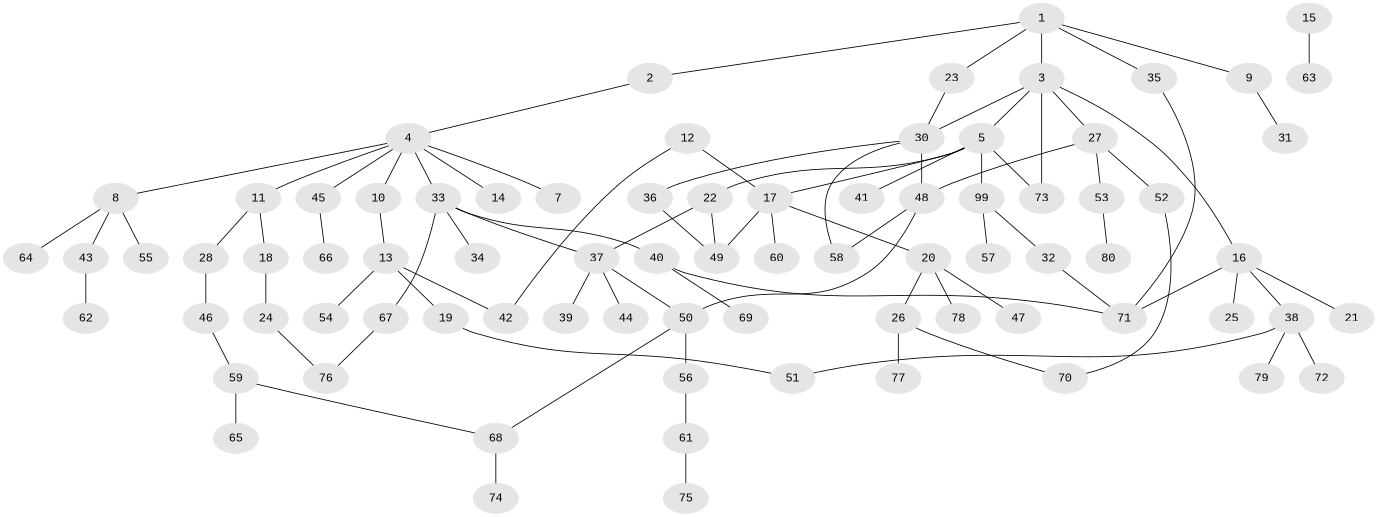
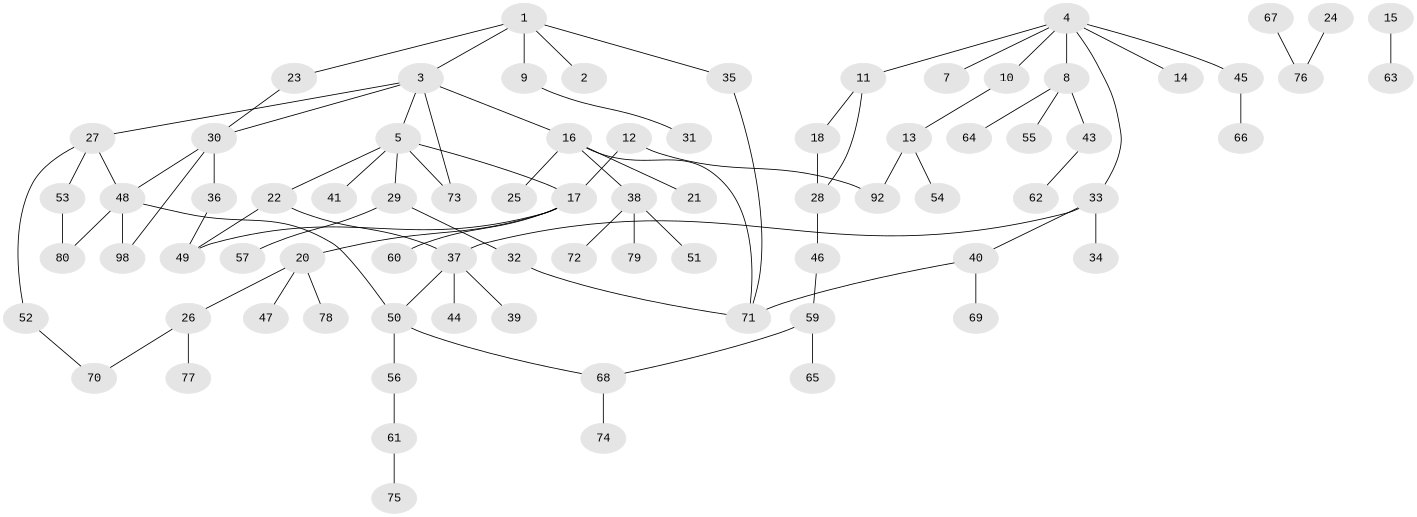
  graph {
    fontname="Liberation Mono"
    node [color=gray90 fontname="Liberation Mono" style=filled]
    edge [fontname="Liberation Mono"]
    1
    2
    3
    9
    23
    35
    4
    5
    16
    27
    30
    73
    31
    71
    7
    8
    10
    11
    14
    33
    45
    17
    22
-   29 [label=99]
+   29
    41
    21
    25
    38
    48
    52
    53
    36
-   58
+   58 [label=98]
    43
    55
    64
    13
    18
    28
    37
    34
    40
    67
    66
    20
    60
    49
    32
    57
    12
-   42
+   42 [label=92]
    15
    63
    62
    50
    80
-   19
    54
    24
    46
    51
    72
    79
    26
    47
    78
    70
    76
    77
    39
    44
    59
    69
    56
    68
    65
    61
    74
    75
    1 -- 2
    1 -- 3
    1 -- 9
    1 -- 23
    1 -- 35
-   2 -- 4
    3 -- 5
    3 -- 16
    3 -- 27
    3 -- 30
    3 -- 73
    9 -- 31
    23 -- 30
    35 -- 71
    4 -- 7
    4 -- 8
    4 -- 10
    4 -- 11
    4 -- 14
    4 -- 33
    4 -- 45
    5 -- 73
    5 -- 17
    5 -- 22
    5 -- 29
    5 -- 41
    16 -- 71
    16 -- 21
    16 -- 25
    16 -- 38
    27 -- 48
    27 -- 52
    27 -- 53
    30 -- 48
    30 -- 36
    30 -- 58
    8 -- 43
    8 -- 55
    8 -- 64
    10 -- 13
    11 -- 18
    11 -- 28
    33 -- 37
    33 -- 34
    33 -- 40
-   33 -- 67
    45 -- 66
    17 -- 20
    17 -- 60
    17 -- 49
    22 -- 37
    22 -- 49
    29 -- 32
    29 -- 57
    38 -- 51
    38 -- 72
    38 -- 79
    48 -- 58
    48 -- 50
+   48 -- 80
    52 -- 70
    53 -- 80
    36 -- 49
    43 -- 62
    13 -- 42
-   13 -- 19
    13 -- 54
-   18 -- 24
+   18 -- 28
    28 -- 46
    37 -- 50
    37 -- 39
    37 -- 44
    40 -- 71
    40 -- 69
    67 -- 76
    20 -- 26
    20 -- 47
    20 -- 78
    32 -- 71
    12 -- 17
    12 -- 42
    15 -- 63
    50 -- 56
    50 -- 68
-   19 -- 51
    24 -- 76
    46 -- 59
    26 -- 70
    26 -- 77
    59 -- 68
    59 -- 65
    56 -- 61
    68 -- 74
    61 -- 75
  }
